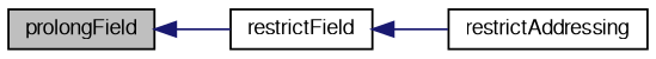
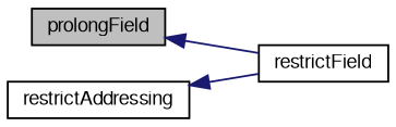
  digraph {
    rankdir=LR
    node [color=black fontname=FreeSans fontsize=10 shape=record]
    edge [color=midnightblue dir=back fontname=FreeSans fontsize=10 labelfontname=FreeSans labelfontsize=10 style=solid]
    n1 [fillcolor=grey75 fontcolor=black height=0.2 label=prolongField style=filled width=0.4]
    n2 [height=0.2 label=restrictField width=0.4]
    n3 [height=0.2 label=restrictAddressing width=0.4]
    n1 -> n2
-   n2 -> n3
+   n3 -> n2
  }
